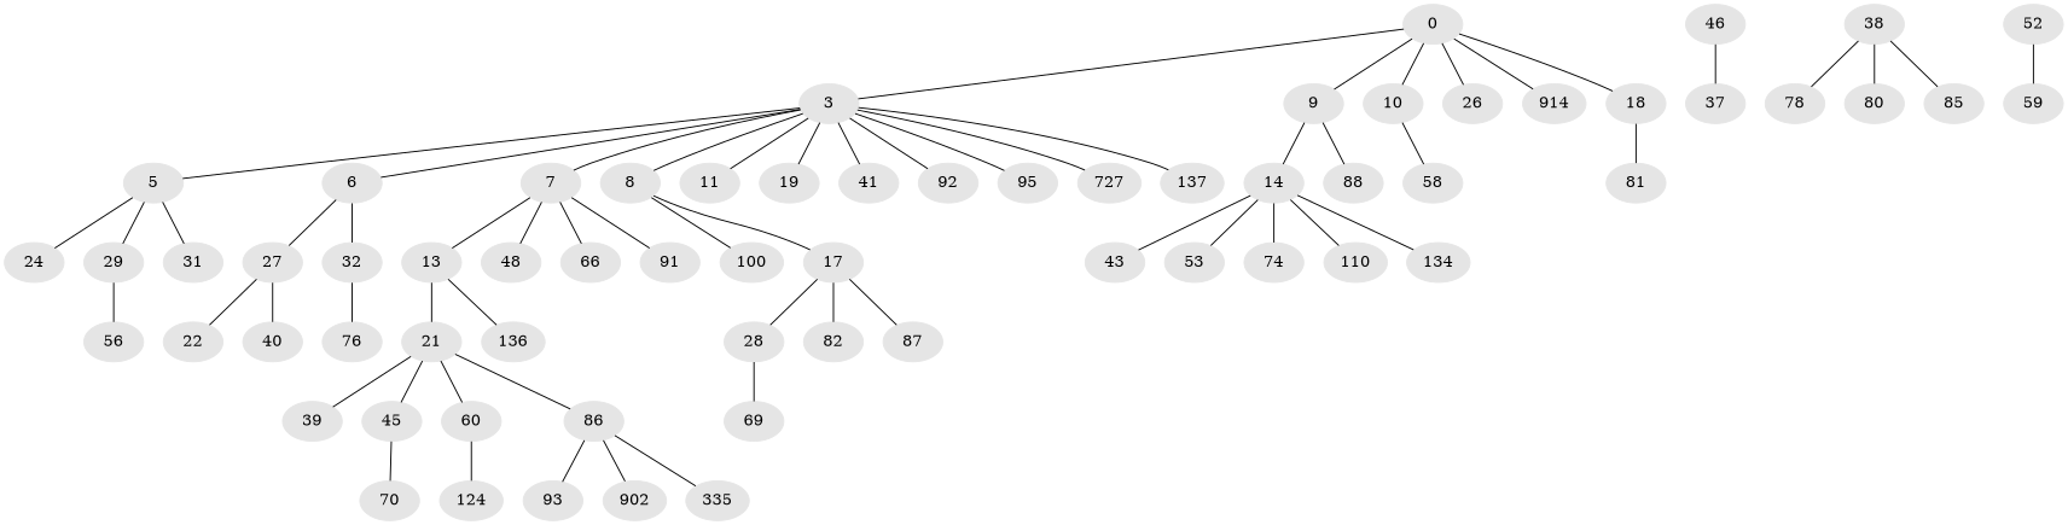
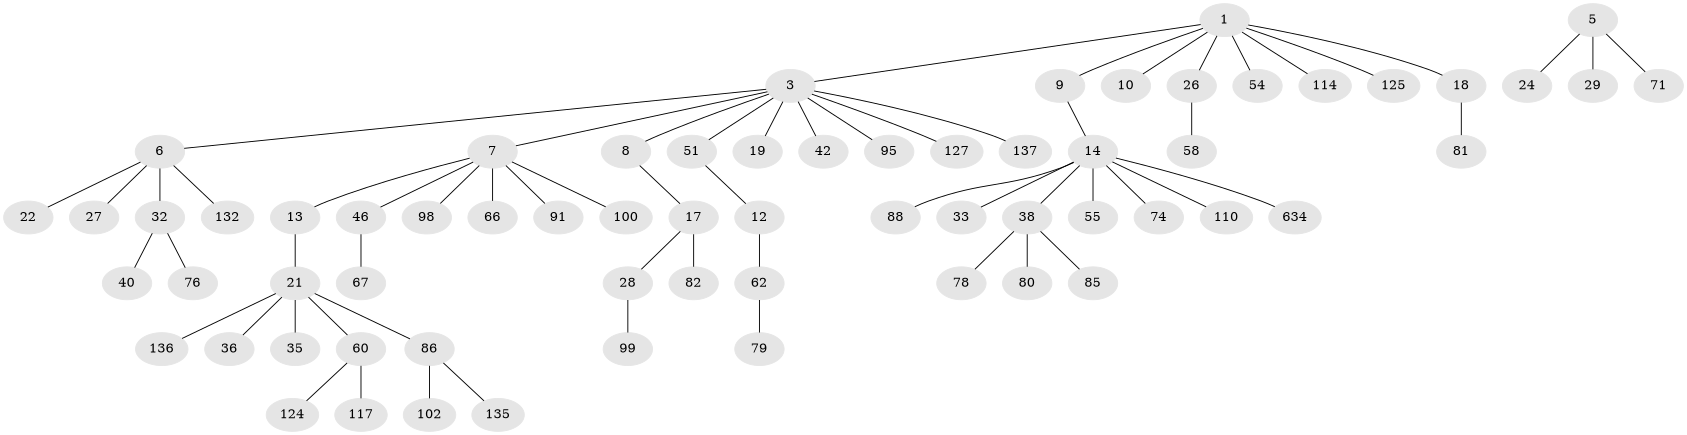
  graph {
    node [color=gray90 style=filled]
-   1 [super="+2" label=0]
+   1 [super="+2"]
    3 [super="+4+77"]
    9
    10
    26 [super="+111"]
-   114 [label=914]
+   54 [super="+90"]
+   114
+   125
    18 [super="+79"]
    5
    6 [super="+51"]
    7 [super="+35"]
    8
-   11
+   11 [label=51]
    19 [super="+116"]
-   41
-   92
+   41 [label=42]
    95
-   127 [super="+138" label=727]
+   127 [super="+138"]
    137
    14 [super="+30"]
    88 [super="+103"]
    58
    24 [super="+105+49"]
    29
-   31
+   31 [label=71]
    22 [super="+71"]
    27 [super="+44+65+126"]
    32 [super="+83"]
+   132
    13 [super="+16+94+75"]
    46
-   48 [super="+68"]
+   48 [super="+68" label=98]
    66
    91
    100
    17 [super="+20"]
-   56 [super="+84"]
+   12 [super="+130+15"]
    40 [super="+47"]
    76
    21 [super="+61+23"]
    136
-   67 [label=37]
+   67
    28
    82 [super="+113"]
-   87
-   33 [label=43]
+   33
    38 [super="+42+73"]
-   53 [super="+57"]
+   53 [super="+57" label=55]
    74 [super="+99+109"]
    110
-   134
+   134 [label=634]
    81
-   52
-   59
-   36 [super="+72+104" label=39]
-   45
+   52 [label=62]
+   59 [label=79]
+   36 [super="+72+104"]
+   45 [label=35]
    60
    86
    78 [super="+107+141"]
    80
    85
-   69
-   70
+   69 [label=99]
    124 [super="+129"]
-   93
-   102 [label=902]
-   135 [label=335]
+   117
+   102
+   135
    1 -- 3
    1 -- 9
    1 -- 10
    1 -- 26
+   1 -- 54
    1 -- 114
+   1 -- 125
    1 -- 18
-   3 -- 5
    3 -- 6
    3 -- 7
    3 -- 8
    3 -- 11
    3 -- 19
    3 -- 41
-   3 -- 92
    3 -- 95
    3 -- 127
    3 -- 137
    9 -- 14
-   9 -- 88
-   10 -- 58
+   14 -- 88
+   26 -- 58
    18 -- 81
    5 -- 24
    5 -- 29
    5 -- 31
-   27 -- 22
+   6 -- 22
    6 -- 27
    6 -- 32
+   6 -- 132
    7 -- 13
+   7 -- 46
    7 -- 48
    7 -- 66
    7 -- 91
-   8 -- 100
+   7 -- 100
    8 -- 17
+   11 -- 12
    14 -- 33
+   14 -- 38
    14 -- 53
    14 -- 74
    14 -- 110
    14 -- 134
-   29 -- 56
-   27 -- 40
+   32 -- 40
    32 -- 76
    13 -- 21
-   13 -- 136
+   21 -- 136
    46 -- 67
    17 -- 28
    17 -- 82
-   17 -- 87
+   12 -- 52
    21 -- 36
    21 -- 45
    21 -- 60
    21 -- 86
    28 -- 69
    38 -- 78
    38 -- 80
    38 -- 85
    52 -- 59
-   45 -- 70
    60 -- 124
-   86 -- 93
+   60 -- 117
    86 -- 102
    86 -- 135
  }
